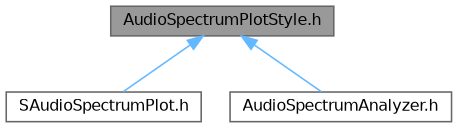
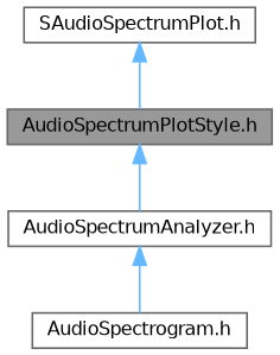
  digraph {
    node [color=grey40 fillcolor=white fontname=Helvetica fontsize=10 shape=box style=filled]
    edge [color=steelblue1 dir=back fontname=Helvetica fontsize=10 labelfontname=Helvetica labelfontsize=10 style=solid]
    n1 [color=gray40 fillcolor=grey60 fontcolor=black height=0.2 label="AudioSpectrumPlotStyle.h" width=0.4]
    n2 [height=0.2 label="SAudioSpectrumPlot.h" width=0.4]
    n3 [height=0.2 label="AudioSpectrumAnalyzer.h" width=0.4]
-   n1 -> n2
+   n4 [height=0.2 label="AudioSpectrogram.h" width=0.4]
+   n2 -> n1
    n1 -> n3
+   n3 -> n4
  }
